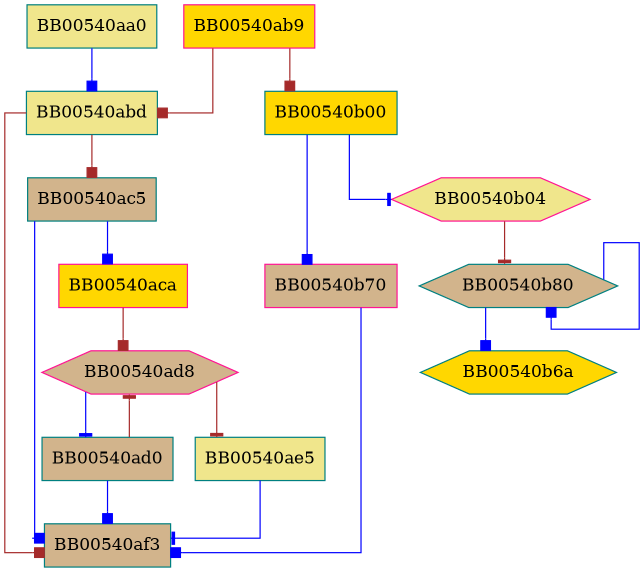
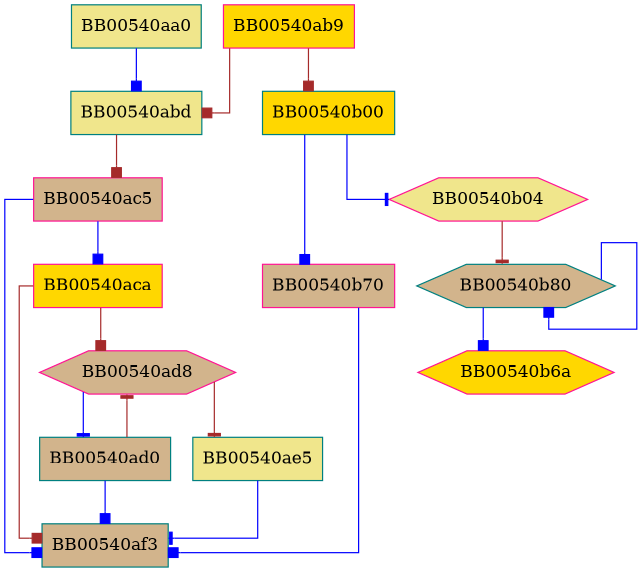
  digraph {
    splines=ortho
    node [color=teal fillcolor=tan shape=box style=filled]
    edge [arrowhead=box color=blue]
    BB00540aa0 [fillcolor=khaki]
    BB00540abd [fillcolor=khaki]
    BB00540af3
-   BB00540ac5
+   BB00540ac5 [color=deeppink]
    BB00540ab9 [color=deeppink fillcolor=gold]
    BB00540b00 [fillcolor=gold]
    BB00540aca [color=deeppink fillcolor=gold]
    BB00540b70 [color=deeppink]
    BB00540b04 [color=deeppink fillcolor=khaki shape=hexagon]
    n10 [label=BB00540b80 shape=hexagon]
    BB00540ad8 [color=deeppink shape=hexagon]
    BB00540ad0
    BB00540ae5 [fillcolor=khaki]
-   BB00540b6a [fillcolor=gold shape=hexagon]
+   BB00540b6a [color=deeppink fillcolor=gold shape=hexagon]
    BB00540aa0 -> BB00540abd
-   BB00540abd -> BB00540af3 [color=brown]
+   BB00540aca -> BB00540af3 [color=brown]
    BB00540abd -> BB00540ac5 [color=brown]
    BB00540ac5 -> BB00540af3
    BB00540ac5 -> BB00540aca
    BB00540ab9 -> BB00540abd [color=brown]
    BB00540ab9 -> BB00540b00 [color=brown]
    BB00540b00 -> BB00540b70
    BB00540b00 -> BB00540b04 [arrowhead=tee]
    BB00540aca -> BB00540ad8 [color=brown]
    BB00540b70 -> BB00540af3
    BB00540b04 -> n10 [arrowhead=tee color=brown]
    n10 -> n10
    n10 -> BB00540b6a
    BB00540ad8 -> BB00540ad0 [arrowhead=tee]
    BB00540ad8 -> BB00540ae5 [arrowhead=tee color=brown]
    BB00540ad0 -> BB00540af3
    BB00540ad0 -> BB00540ad8 [arrowhead=tee color=brown]
    BB00540ae5 -> BB00540af3 [arrowhead=tee]
  }
